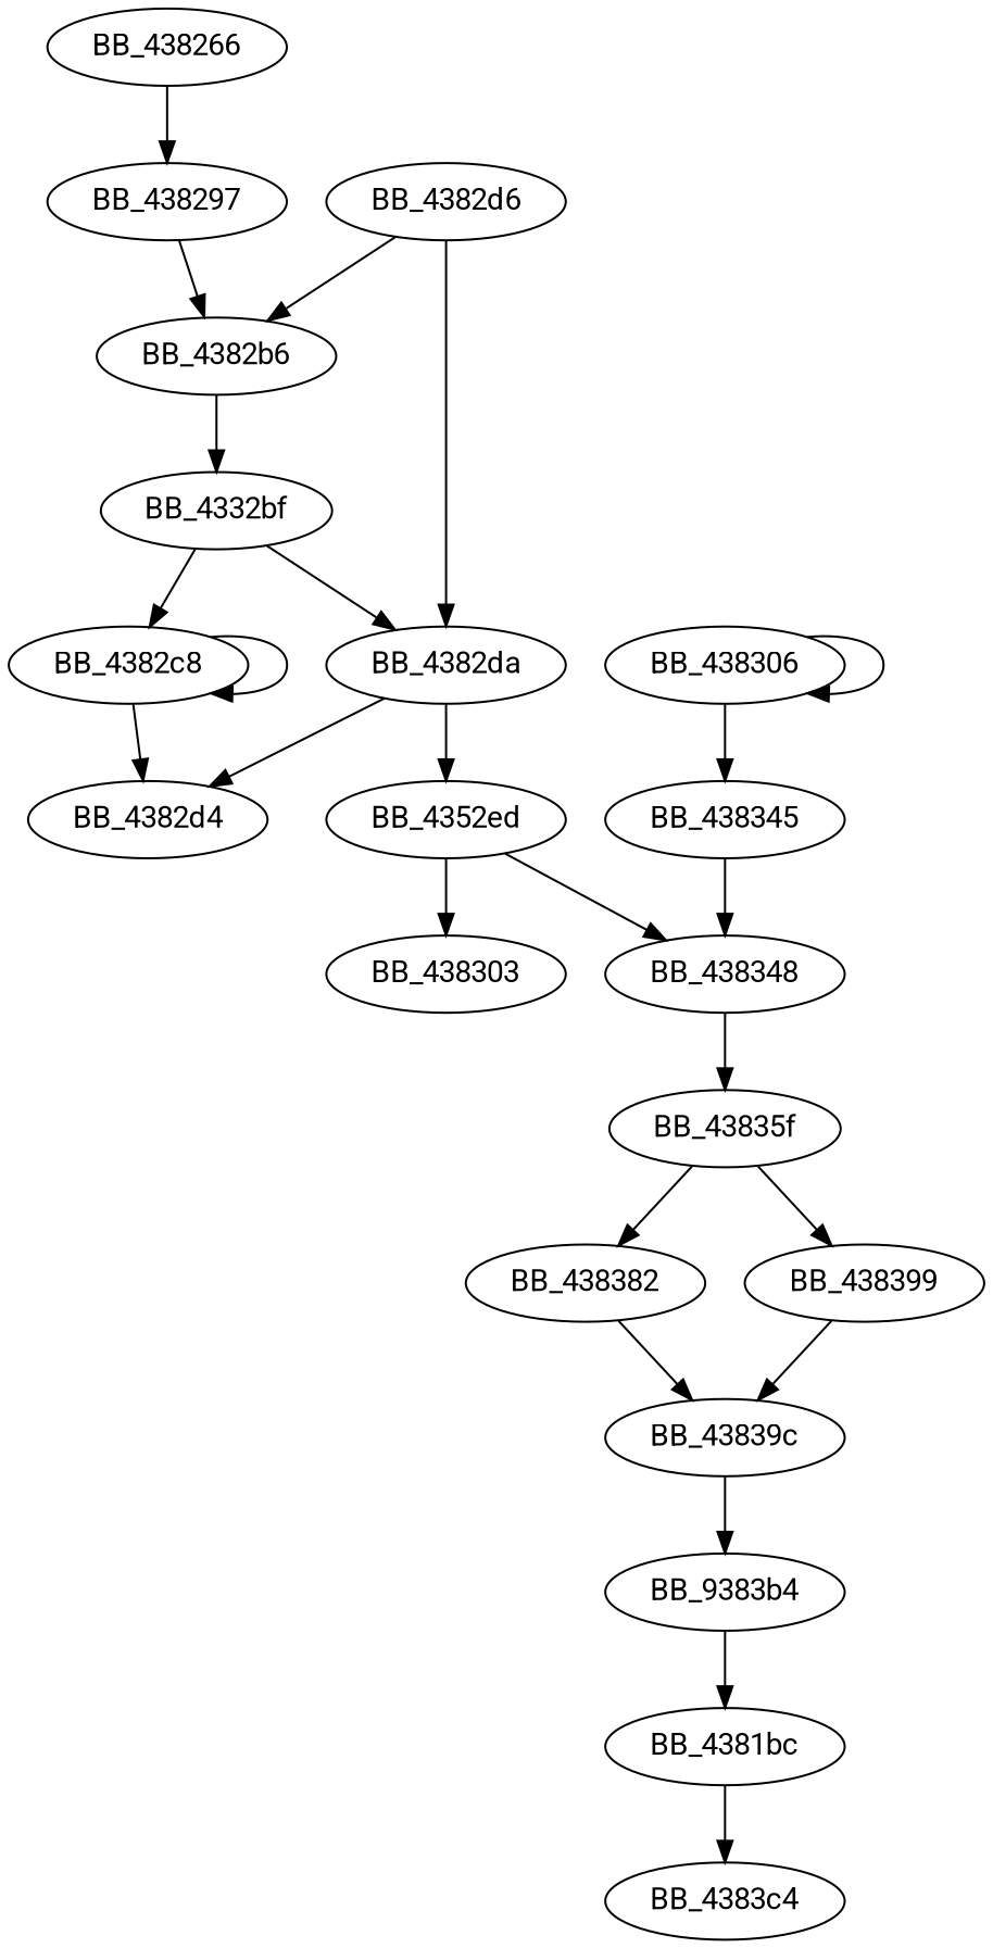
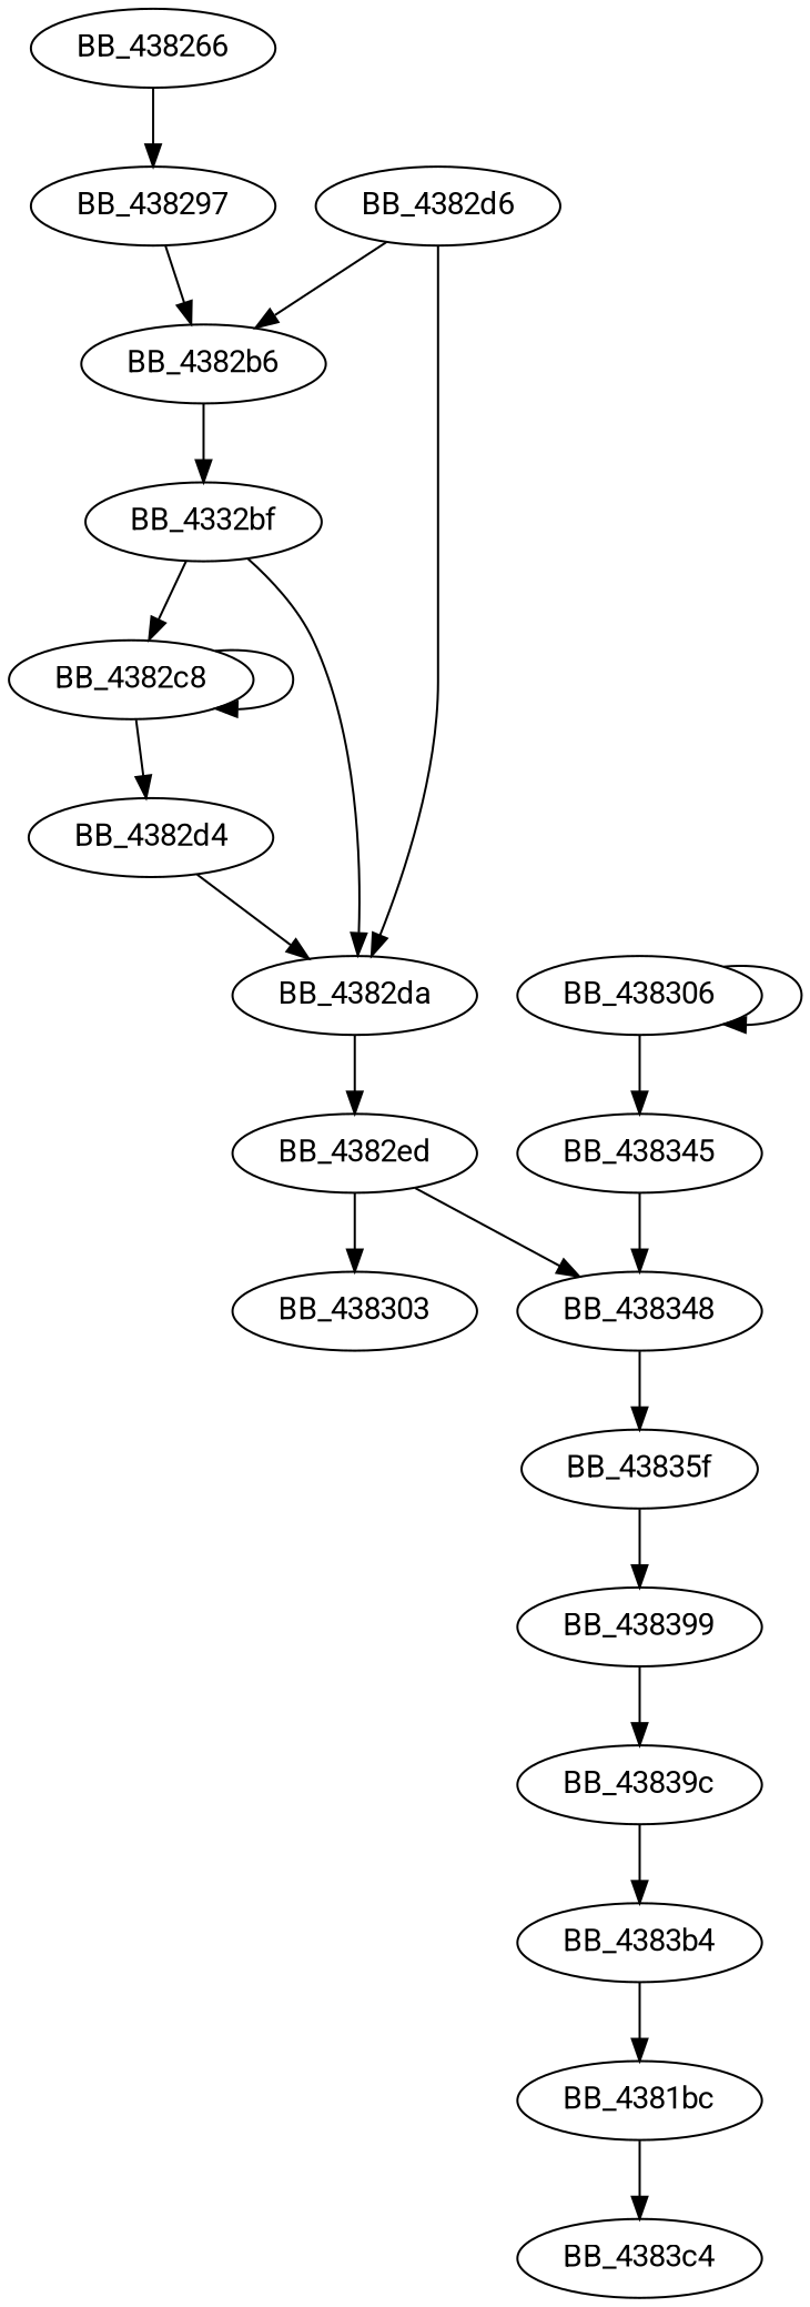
  digraph {
    fontname=Roboto
    node [fontname=Roboto]
    edge [fontname=Roboto]
    BB_438266
    BB_438297
    BB_4382b6
    n4 [label=BB_4332bf]
    BB_4382c8
    BB_4382da
    BB_4382d6
    BB_4382d4
-   BB_4382ed [label=BB_4352ed]
+   BB_4382ed
    BB_438303
    BB_438348
    BB_43835f
    BB_438306
    BB_438345
-   BB_438382
    BB_438399
    BB_43839c
-   BB_4383b4 [label=BB_9383b4]
+   BB_4383b4
    n19 [label=BB_4381bc]
    BB_4383c4
    BB_438266 -> BB_438297
    BB_438297 -> BB_4382b6
    BB_4382b6 -> n4
    n4 -> BB_4382c8
    n4 -> BB_4382da
    BB_4382c8 -> BB_4382c8
    BB_4382c8 -> BB_4382d4
    BB_4382da -> BB_4382ed
    BB_4382d6 -> BB_4382b6
    BB_4382d6 -> BB_4382da
-   BB_4382da -> BB_4382d4
+   BB_4382d4 -> BB_4382da
    BB_4382ed -> BB_438303
    BB_4382ed -> BB_438348
    BB_438348 -> BB_43835f
-   BB_43835f -> BB_438382
    BB_43835f -> BB_438399
    BB_438306 -> BB_438306
    BB_438306 -> BB_438345
    BB_438345 -> BB_438348
-   BB_438382 -> BB_43839c
    BB_438399 -> BB_43839c
    BB_43839c -> BB_4383b4
    BB_4383b4 -> n19
    n19 -> BB_4383c4
  }
